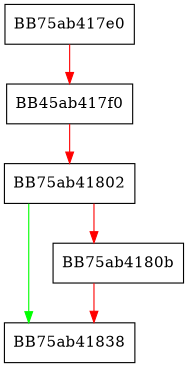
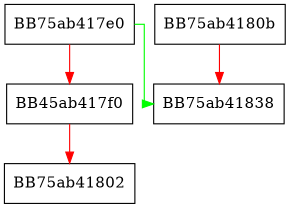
  digraph {
    splines=ortho
    node [shape=box]
    edge [color=red]
    n1 [label=BB45ab417f0]
    BB75ab417e0
    BB75ab41802
    BB75ab41838
    BB75ab4180b
    n1 -> BB75ab41802
    BB75ab417e0 -> n1
-   BB75ab41802 -> BB75ab41838 [color=green]
-   BB75ab41802 -> BB75ab4180b
+   BB75ab417e0 -> BB75ab41838 [color=green]
    BB75ab4180b -> BB75ab41838
  }
